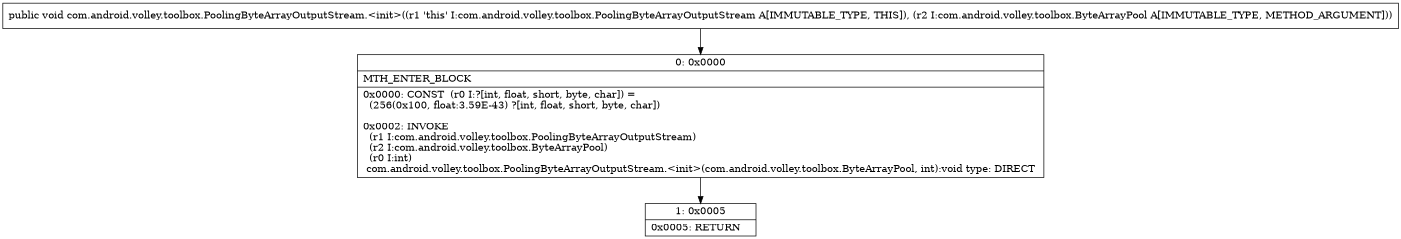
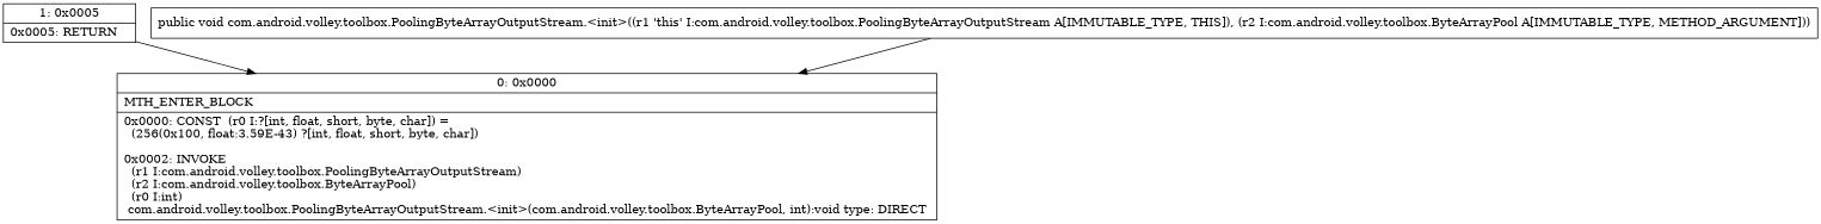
  digraph {
    node [shape=record]
    n1 [label="{0\:\ 0x0000|MTH_ENTER_BLOCK\l|0x0000: CONST  (r0 I:?[int, float, short, byte, char]) = \l  (256(0x100, float:3.59E\-43) ?[int, float, short, byte, char])\l \l0x0002: INVOKE  \l  (r1 I:com.android.volley.toolbox.PoolingByteArrayOutputStream)\l  (r2 I:com.android.volley.toolbox.ByteArrayPool)\l  (r0 I:int)\l com.android.volley.toolbox.PoolingByteArrayOutputStream.\<init\>(com.android.volley.toolbox.ByteArrayPool, int):void type: DIRECT \l}"]
    n2 [label="{1\:\ 0x0005|0x0005: RETURN   \l}"]
    n3 [label="{public void com.android.volley.toolbox.PoolingByteArrayOutputStream.\<init\>((r1 'this' I:com.android.volley.toolbox.PoolingByteArrayOutputStream A[IMMUTABLE_TYPE, THIS]), (r2 I:com.android.volley.toolbox.ByteArrayPool A[IMMUTABLE_TYPE, METHOD_ARGUMENT])) }"]
-   n1 -> n2
+   n2 -> n1
    n3 -> n1
  }
